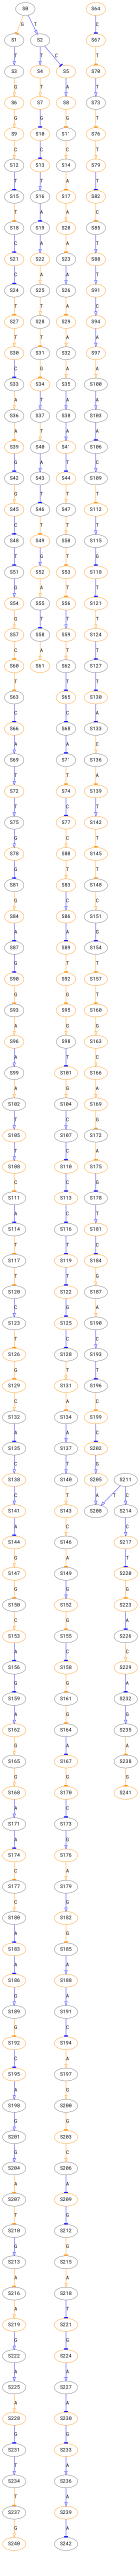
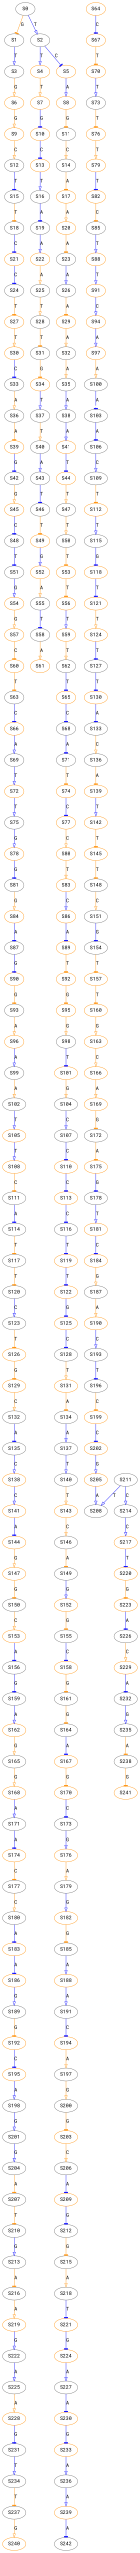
  strict digraph {
    fontname="Roboto Mono"
    node [color=gray40 fontname="Roboto Mono"]
    edge [arrowhead=tee color=blue fontname="Roboto Mono"]
    S0
    S1
    S2
    S3
    S4 [color=darkorange]
    S5 [color=darkorange]
    S6 [color=darkorange]
    S7 [color=darkorange]
    S8 [color=darkorange]
    S9 [color=darkorange]
    S10 [color=darkorange]
    S11
    S12
    S13 [color=darkorange]
    S14
    S15
    S16
    S17 [color=darkorange]
    S18
    S19
    S20 [color=darkorange]
    S21 [color=darkorange]
    S22 [color=darkorange]
    S23
    S24
    S25
    S26
    S27 [color=darkorange]
    S28
    S29 [color=darkorange]
    S30 [color=darkorange]
    S31
    S32
    S33
    S34 [color=darkorange]
    S35
    S36
    S37
    S38
    S39 [color=darkorange]
    S40
    S41 [color=darkorange]
    S42
    S43
    S44 [color=darkorange]
    S45 [color=darkorange]
    S46
    S47
    S48
    S49 [color=darkorange]
    S50
    S51
    S52 [color=darkorange]
    S53 [color=darkorange]
    S54 [color=darkorange]
    S55
    S56 [color=darkorange]
    S57 [color=darkorange]
    S58
    S59 [color=darkorange]
    S60 [color=darkorange]
    S61 [color=darkorange]
    S62
    S63
    S65 [color=darkorange]
    S66 [color=darkorange]
    S64 [color=darkorange]
    S67 [color=darkorange]
    S68
    S69
    S70 [color=darkorange]
    S71
    S72 [color=darkorange]
    S73
    S74 [color=darkorange]
    S75
    S76 [color=darkorange]
    S77 [color=darkorange]
    S78 [color=darkorange]
    S79 [color=darkorange]
    S80 [color=darkorange]
    S81
    S82 [color=darkorange]
    S83 [color=darkorange]
    S84 [color=darkorange]
    S85
    S86 [color=darkorange]
    S87
    S88 [color=darkorange]
    S89 [color=darkorange]
    S90 [color=darkorange]
    S91 [color=darkorange]
    S92 [color=darkorange]
    S93
    S94 [color=darkorange]
    S95 [color=darkorange]
    S96 [color=darkorange]
    S97 [color=darkorange]
    S98
    S99
    S100
    S101 [color=darkorange]
    S102
    S103
    S104
    S105 [color=darkorange]
    S106
    S107
    S108 [color=darkorange]
    S109
    S110 [color=darkorange]
    S111
    S112 [color=darkorange]
    S113 [color=darkorange]
    S114
    S115
    S116
    S117
    S118 [color=darkorange]
    S119 [color=darkorange]
    S120
    S121 [color=darkorange]
    S122 [color=darkorange]
    S123
    S124 [color=darkorange]
    S125 [color=darkorange]
    S126 [color=darkorange]
    S127
    S128
    S129 [color=darkorange]
    S130 [color=darkorange]
    S131 [color=darkorange]
    S132
    S133
    S134
    S135
    S136
    S137
    S138 [color=darkorange]
    S139 [color=darkorange]
    S140
    S141 [color=darkorange]
    S142 [color=darkorange]
    S143 [color=darkorange]
    S144 [color=darkorange]
    S145 [color=darkorange]
    S146
    S147 [color=darkorange]
    S148
    S149
    S150
    S151
    S152 [color=darkorange]
    S153 [color=darkorange]
    S154
    S155
    S156
    S157 [color=darkorange]
    S158 [color=darkorange]
    S159
    S160 [color=darkorange]
    S161
    S162 [color=darkorange]
    S163 [color=darkorange]
    S164
    S165
    S166 [color=darkorange]
    S167 [color=darkorange]
    S168 [color=darkorange]
    S169 [color=darkorange]
    S170 [color=darkorange]
    S171
    S172
    S173
    S174 [color=darkorange]
    S175 [color=darkorange]
    S176 [color=darkorange]
    S177
    S178
    S179
    S180
    S181 [color=darkorange]
    S182 [color=darkorange]
    S183 [color=darkorange]
    S184 [color=darkorange]
    S185
    S186 [color=darkorange]
    S187
    S188 [color=darkorange]
    S189
-   S190
+   S190 [color=darkorange]
    S191
    S192 [color=darkorange]
    S193
    S194 [color=darkorange]
    S195 [color=darkorange]
    S196
    S197
    S198
    S199 [color=darkorange]
    S200
    S201
    S202 [color=darkorange]
    S203 [color=darkorange]
    S204
    S205 [color=darkorange]
    S206
    S207
    S208
    S209 [color=darkorange]
    S210
    S212
    S213
    S211
    S214
    S215
    S216
    S217 [color=darkorange]
    S218
    S219 [color=darkorange]
    S220 [color=darkorange]
    S221 [color=darkorange]
    S222
    S223 [color=darkorange]
    S224 [color=darkorange]
    S225
    S226
    S227
    S228 [color=darkorange]
    S229 [color=darkorange]
    S230 [color=darkorange]
    S231
    S232
    S233 [color=darkorange]
    S234
    S235
    S236
    S237
    S238
    S239 [color=darkorange]
    S240 [color=darkorange]
    S241 [color=darkorange]
    S242
    S0 -> S1 [color=darkorange label=G]
    S0 -> S2 [arrowhead=onormal label=T]
    S1 -> S3 [arrowhead=onormal label=T]
    S2 -> S4 [arrowhead=onormal label=T]
    S2 -> S5 [label=C]
    S3 -> S6 [arrowhead=onormal color=darkorange label=G]
    S4 -> S7 [arrowhead=onormal color=darkorange label=T]
    S5 -> S8 [arrowhead=onormal label=A]
    S6 -> S9 [arrowhead=onormal color=darkorange label=G]
    S7 -> S10 [label=G]
    S8 -> S11 [color=darkorange label=G]
    S9 -> S12 [arrowhead=onormal color=darkorange label=C]
    S10 -> S13 [label=C]
    S11 -> S14 [arrowhead=onormal color=darkorange label=C]
    S12 -> S15 [label=T]
    S13 -> S16 [arrowhead=onormal label=T]
    S14 -> S17 [color=darkorange label=A]
    S15 -> S18 [color=darkorange label=T]
    S16 -> S19 [label=A]
    S17 -> S20 [arrowhead=onormal color=darkorange label=A]
    S18 -> S21 [label=C]
    S19 -> S22 [arrowhead=onormal label=A]
    S20 -> S23 [color=darkorange label=A]
    S21 -> S24 [label=C]
    S22 -> S25 [arrowhead=onormal color=darkorange label=A]
    S23 -> S26 [arrowhead=onormal label=A]
    S24 -> S27 [color=darkorange label=T]
    S25 -> S28 [arrowhead=onormal color=darkorange label=T]
    S26 -> S29 [color=darkorange label=A]
    S27 -> S30 [arrowhead=onormal color=darkorange label=T]
    S28 -> S31 [color=darkorange label=T]
    S29 -> S32 [arrowhead=onormal color=darkorange label=A]
    S30 -> S33 [label=C]
    S31 -> S34 [color=darkorange label=G]
    S32 -> S35 [arrowhead=onormal color=darkorange label=A]
    S33 -> S36 [arrowhead=onormal color=darkorange label=A]
    S34 -> S37 [arrowhead=onormal label=T]
    S35 -> S38 [arrowhead=onormal label=A]
    S36 -> S39 [color=darkorange label=A]
    S37 -> S40 [arrowhead=onormal color=darkorange label=T]
    S38 -> S41 [arrowhead=onormal label=A]
    S39 -> S42 [label=G]
    S40 -> S43 [arrowhead=onormal label=A]
    S41 -> S44 [label=T]
    S42 -> S45 [arrowhead=onormal color=darkorange label=G]
    S43 -> S46 [label=T]
    S44 -> S47 [arrowhead=onormal color=darkorange label=T]
    S45 -> S48 [label=C]
    S46 -> S49 [color=darkorange label=T]
    S47 -> S50 [arrowhead=onormal color=darkorange label=T]
    S48 -> S51 [label=T]
    S49 -> S52 [arrowhead=onormal label=G]
    S50 -> S53 [color=darkorange label=T]
    S51 -> S54 [arrowhead=onormal label=G]
    S52 -> S55 [arrowhead=onormal color=darkorange label=A]
    S53 -> S56 [color=darkorange label=T]
    S54 -> S57 [arrowhead=onormal color=darkorange label=G]
    S55 -> S58 [label=T]
    S56 -> S59 [arrowhead=onormal label=T]
    S57 -> S60 [color=darkorange label=C]
    S58 -> S61 [arrowhead=onormal color=darkorange label=A]
    S59 -> S62 [arrowhead=onormal color=darkorange label=T]
    S60 -> S63 [color=darkorange label=T]
    S62 -> S65 [label=T]
    S63 -> S66 [label=C]
    S65 -> S68 [label=C]
    S66 -> S69 [arrowhead=onormal label=A]
    S64 -> S67 [label=C]
    S67 -> S70 [color=darkorange label=T]
    S68 -> S71 [label=A]
    S69 -> S72 [arrowhead=onormal label=T]
    S70 -> S73 [arrowhead=onormal label=T]
    S71 -> S74 [color=darkorange label=T]
    S72 -> S75 [arrowhead=onormal label=T]
    S73 -> S76 [color=darkorange label=T]
    S74 -> S77 [label=C]
    S75 -> S78 [arrowhead=onormal label=G]
    S76 -> S79 [arrowhead=onormal color=darkorange label=T]
    S77 -> S80 [arrowhead=onormal color=darkorange label=C]
    S78 -> S81 [label=G]
    S79 -> S82 [label=T]
    S80 -> S83 [arrowhead=onormal color=darkorange label=T]
    S81 -> S84 [arrowhead=onormal color=darkorange label=G]
    S82 -> S85 [color=darkorange label=C]
    S83 -> S86 [arrowhead=onormal label=C]
    S84 -> S87 [label=A]
    S85 -> S88 [arrowhead=onormal label=T]
    S86 -> S89 [label=A]
    S87 -> S90 [label=G]
    S88 -> S91 [arrowhead=onormal label=T]
    S89 -> S92 [color=darkorange label=T]
    S90 -> S93 [color=darkorange label=G]
    S91 -> S94 [arrowhead=onormal label=C]
    S92 -> S95 [color=darkorange label=G]
    S93 -> S96 [arrowhead=onormal color=darkorange label=A]
    S94 -> S97 [arrowhead=onormal label=A]
    S95 -> S98 [arrowhead=onormal color=darkorange label=G]
    S96 -> S99 [arrowhead=onormal label=A]
    S97 -> S100 [arrowhead=onormal color=darkorange label=A]
    S98 -> S101 [label=T]
    S99 -> S102 [arrowhead=onormal color=darkorange label=A]
-   S100 -> S103 [arrowhead=onormal label=A]
+   S100 -> S103 [label=A]
    S101 -> S104 [arrowhead=onormal color=darkorange label=G]
    S102 -> S105 [arrowhead=onormal label=T]
    S103 -> S106 [label=A]
    S104 -> S107 [arrowhead=onormal label=C]
    S105 -> S108 [arrowhead=onormal label=T]
    S106 -> S109 [arrowhead=onormal label=C]
    S107 -> S110 [label=C]
    S108 -> S111 [color=darkorange label=C]
    S109 -> S112 [color=darkorange label=T]
    S110 -> S113 [label=C]
    S111 -> S114 [label=A]
    S112 -> S115 [arrowhead=onormal label=T]
    S113 -> S116 [label=C]
    S114 -> S117 [color=darkorange label=T]
    S115 -> S118 [label=G]
    S116 -> S119 [label=T]
    S117 -> S120 [color=darkorange label=T]
    S118 -> S121 [label=T]
    S119 -> S122 [label=T]
    S120 -> S123 [arrowhead=onormal label=C]
    S121 -> S124 [arrowhead=onormal color=darkorange label=T]
    S122 -> S125 [label=G]
    S123 -> S126 [color=darkorange label=T]
    S124 -> S127 [label=T]
    S125 -> S128 [label=C]
    S126 -> S129 [color=darkorange label=G]
    S127 -> S130 [label=T]
    S128 -> S131 [arrowhead=onormal color=darkorange label=T]
    S129 -> S132 [arrowhead=onormal color=darkorange label=C]
    S130 -> S133 [label=A]
    S131 -> S134 [color=darkorange label=A]
    S132 -> S135 [label=A]
    S133 -> S136 [arrowhead=onormal color=darkorange label=C]
    S134 -> S137 [arrowhead=onormal label=A]
    S135 -> S138 [arrowhead=onormal label=C]
    S136 -> S139 [color=darkorange label=A]
    S137 -> S140 [arrowhead=onormal label=T]
    S138 -> S141 [arrowhead=onormal label=C]
    S139 -> S142 [arrowhead=onormal label=T]
    S140 -> S143 [arrowhead=onormal color=darkorange label=T]
    S141 -> S144 [label=A]
    S142 -> S145 [color=darkorange label=T]
    S143 -> S146 [arrowhead=onormal color=darkorange label=C]
    S144 -> S147 [arrowhead=onormal color=darkorange label=G]
    S145 -> S148 [color=darkorange label=T]
    S146 -> S149 [color=darkorange label=A]
    S147 -> S150 [color=darkorange label=G]
    S148 -> S151 [arrowhead=onormal color=darkorange label=C]
    S149 -> S152 [arrowhead=onormal label=G]
    S150 -> S153 [arrowhead=onormal color=darkorange label=C]
    S151 -> S154 [label=G]
    S152 -> S155 [color=darkorange label=G]
    S153 -> S156 [label=A]
    S154 -> S157 [color=darkorange label=T]
    S155 -> S158 [label=C]
    S156 -> S159 [label=G]
    S157 -> S160 [color=darkorange label=T]
    S158 -> S161 [color=darkorange label=G]
    S159 -> S162 [arrowhead=onormal label=A]
    S160 -> S163 [arrowhead=onormal color=darkorange label=G]
    S161 -> S164 [color=darkorange label=G]
    S162 -> S165 [arrowhead=onormal color=darkorange label=G]
    S163 -> S166 [arrowhead=onormal color=darkorange label=C]
    S164 -> S167 [label=A]
    S165 -> S168 [arrowhead=onormal color=darkorange label=G]
    S166 -> S169 [arrowhead=onormal color=darkorange label=A]
    S167 -> S170 [color=darkorange label=G]
    S168 -> S171 [arrowhead=onormal label=A]
    S169 -> S172 [color=darkorange label=G]
    S170 -> S173 [label=C]
    S171 -> S174 [label=A]
    S172 -> S175 [color=darkorange label=A]
    S173 -> S176 [arrowhead=onormal label=G]
    S174 -> S177 [color=darkorange label=C]
    S175 -> S178 [label=G]
    S176 -> S179 [arrowhead=onormal color=darkorange label=A]
    S177 -> S180 [arrowhead=onormal color=darkorange label=C]
    S178 -> S181 [arrowhead=onormal label=T]
    S179 -> S182 [arrowhead=onormal label=G]
    S180 -> S183 [label=A]
    S181 -> S184 [label=C]
    S182 -> S185 [color=darkorange label=G]
    S183 -> S186 [label=A]
    S184 -> S187 [arrowhead=onormal color=darkorange label=G]
    S185 -> S188 [arrowhead=onormal label=A]
    S186 -> S189 [arrowhead=onormal label=G]
    S187 -> S190 [arrowhead=onormal color=darkorange label=A]
    S188 -> S191 [arrowhead=onormal label=A]
    S189 -> S192 [color=darkorange label=G]
    S190 -> S193 [arrowhead=onormal label=C]
    S191 -> S194 [label=C]
    S192 -> S195 [label=C]
    S193 -> S196 [label=T]
    S194 -> S197 [arrowhead=onormal color=darkorange label=A]
    S195 -> S198 [arrowhead=onormal label=A]
    S196 -> S199 [color=darkorange label=C]
    S197 -> S200 [arrowhead=onormal color=darkorange label=G]
    S198 -> S201 [arrowhead=onormal label=G]
    S199 -> S202 [label=C]
    S200 -> S203 [color=darkorange label=G]
    S201 -> S204 [arrowhead=onormal label=G]
    S202 -> S205 [arrowhead=onormal label=G]
    S203 -> S206 [arrowhead=onormal color=darkorange label=C]
    S204 -> S207 [color=darkorange label=A]
    S205 -> S208 [arrowhead=onormal label=A]
    S206 -> S209 [label=A]
    S207 -> S210 [color=darkorange label=T]
    S209 -> S212 [label=G]
    S210 -> S213 [arrowhead=onormal label=G]
    S212 -> S215 [color=darkorange label=G]
    S213 -> S216 [color=darkorange label=A]
    S211 -> S208 [arrowhead=onormal label=T]
    S211 -> S214 [arrowhead=onormal label=C]
    S214 -> S217 [arrowhead=onormal label=C]
    S215 -> S218 [arrowhead=onormal color=darkorange label=A]
    S216 -> S219 [arrowhead=onormal color=darkorange label=A]
    S217 -> S220 [label=T]
    S218 -> S221 [label=T]
    S219 -> S222 [arrowhead=onormal label=G]
    S220 -> S223 [color=darkorange label=G]
    S221 -> S224 [label=G]
    S222 -> S225 [arrowhead=onormal label=A]
    S223 -> S226 [label=A]
    S224 -> S227 [arrowhead=onormal label=A]
    S225 -> S228 [arrowhead=onormal color=darkorange label=A]
    S226 -> S229 [arrowhead=onormal color=darkorange label=C]
    S227 -> S230 [label=A]
    S228 -> S231 [label=G]
    S229 -> S232 [label=A]
    S230 -> S233 [label=G]
    S231 -> S234 [arrowhead=onormal label=T]
    S232 -> S235 [arrowhead=onormal label=G]
    S233 -> S236 [arrowhead=onormal label=A]
    S234 -> S237 [color=darkorange label=T]
    S235 -> S238 [color=darkorange label=A]
    S236 -> S239 [arrowhead=onormal label=A]
    S237 -> S240 [arrowhead=onormal color=darkorange label=G]
    S238 -> S241 [color=darkorange label=G]
    S239 -> S242 [label=A]
  }
